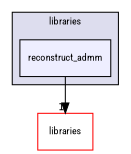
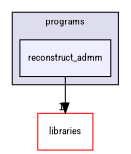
  digraph {
    compound=true
    fontname="Roboto Condensed"
    node [fontname="Roboto Condensed" fontsize=10 shape=box style=filled]
    n1 [fillcolor="#eeeeff" label=reconstruct_admm pencolor=black]
    n2 [color=red fillcolor=white label=libraries]
    subgraph cluster_1 {
      bgcolor="#ddddee"
      fontsize=10
-     label=libraries
+     label=programs
      pencolor=black
      n1
    }
    n1 -> n2 [headlabel=1 labeldistance=1.5 labelfontname=Helvetica labelfontsize=10 fontname="Roboto Condensed"]
  }
